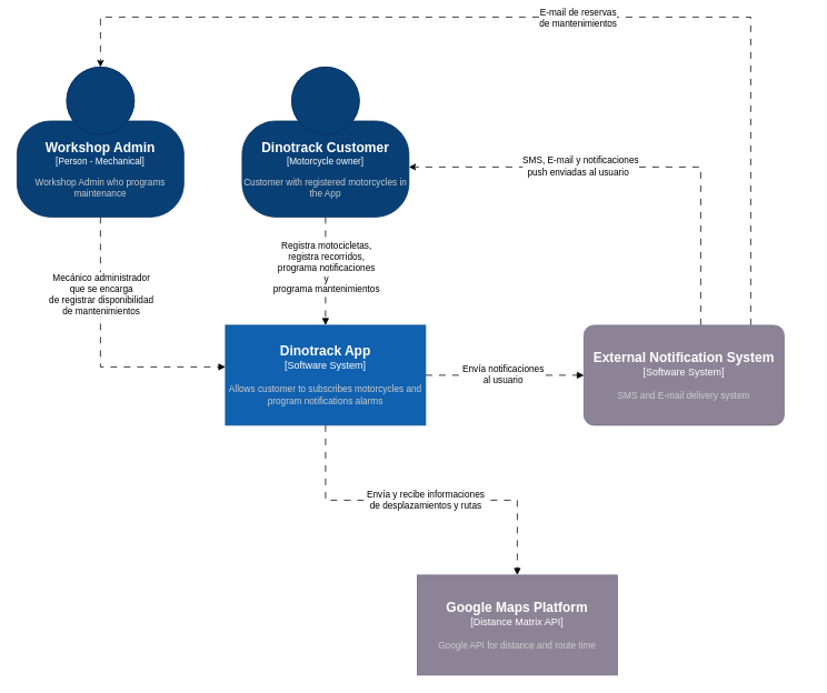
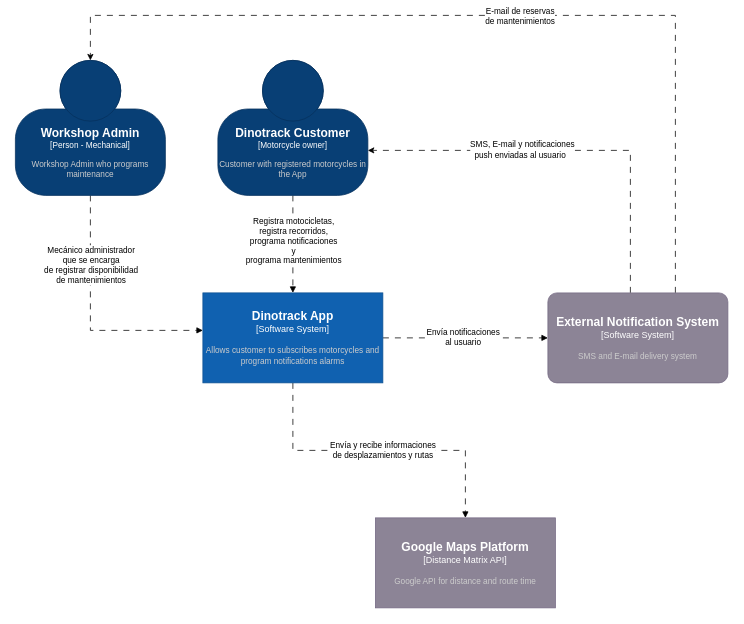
  <mxCell id="0" />
  <mxCell id="1" parent="0" />
  <mxCell id="2" style="edgeStyle=orthogonalEdgeStyle;rounded=0;orthogonalLoop=1;jettySize=auto;html=1;dashed=1;endArrow=block;endFill=1;dashPattern=8 8;" parent="1" source="4" target="9" edge="1"><mxGeometry relative="1" as="geometry" /></mxCell>
  <mxCell id="3" value="Registra motocicletas, &lt;br&gt;registra recorridos, &lt;br&gt;programa notificaciones &lt;br&gt;y &lt;br&gt;programa mantenimientos" style="edgeLabel;html=1;align=center;verticalAlign=middle;resizable=0;points=[];" parent="2" vertex="1" connectable="0"><mxGeometry x="-0.322" y="1" relative="1" as="geometry"><mxPoint x="-1" y="16" as="offset" /></mxGeometry></mxCell>
  <mxCell id="4" value="&lt;font style=&quot;font-size: 16px&quot;&gt;&lt;b&gt;Dinotrack Customer&lt;/b&gt;&lt;/font&gt;&lt;div&gt;[Motorcycle owner]&lt;/div&gt;&lt;br&gt;&lt;div&gt;&lt;font style=&quot;font-size: 11px&quot;&gt;&lt;font color=&quot;#cccccc&quot;&gt;Customer with registered motorcycles in the App  &lt;/font&gt;&lt;/div&gt;" style="html=1;fontSize=11;dashed=0;whiteSpace=wrap;fillColor=#083F75;strokeColor=#06315C;fontColor=#ffffff;shape=mxgraph.c4.person2;align=center;metaEdit=1;points=[[0.5,0,0],[1,0.5,0],[1,0.75,0],[0.75,1,0],[0.5,1,0],[0.25,1,0],[0,0.75,0],[0,0.5,0]];resizable=0;" parent="1" vertex="1"><mxGeometry x="290" y="80" width="200" height="180" as="geometry" /></mxCell>
  <mxCell id="5" style="edgeStyle=orthogonalEdgeStyle;rounded=0;orthogonalLoop=1;jettySize=auto;html=1;dashed=1;endArrow=block;endFill=1;dashPattern=8 8;" parent="1" source="9" target="15" edge="1"><mxGeometry relative="1" as="geometry" /></mxCell>
  <mxCell id="6" value="Envía notificaciones &lt;br&gt;al usuario" style="edgeLabel;html=1;align=center;verticalAlign=middle;resizable=0;points=[];" parent="5" vertex="1" connectable="0"><mxGeometry x="-0.033" y="2" relative="1" as="geometry"><mxPoint as="offset" /></mxGeometry></mxCell>
  <mxCell id="7" style="edgeStyle=orthogonalEdgeStyle;rounded=0;orthogonalLoop=1;jettySize=auto;html=1;dashed=1;endArrow=block;endFill=1;dashPattern=8 8;" parent="1" source="9" target="10" edge="1"><mxGeometry relative="1" as="geometry" /></mxCell>
  <mxCell id="8" value="Envía y recibe informaciones &lt;br&gt;de desplazamientos y rutas" style="edgeLabel;html=1;align=center;verticalAlign=middle;resizable=0;points=[];" parent="7" vertex="1" connectable="0"><mxGeometry x="0.021" y="1" relative="1" as="geometry"><mxPoint as="offset" /></mxGeometry></mxCell>
  <mxCell id="9" value="&lt;font style=&quot;font-size: 16px&quot;&gt;&lt;b&gt;Dinotrack App&lt;/b&gt;&lt;/font&gt;&lt;div&gt;[Software System]&lt;/div&gt;&lt;br&gt;&lt;div&gt;&lt;font style=&quot;font-size: 11px&quot;&gt;&lt;font color=&quot;#cccccc&quot;&gt;Allows customer to subscribes motorcycles and program notifications alarms&lt;/font&gt;&lt;/div&gt;" style="whiteSpace=wrap;html=1;labelBackgroundColor=none;fillColor=#1061B0;fontColor=#ffffff;align=center;arcSize=10;strokeColor=#0D5091;metaEdit=1;resizable=0;points=[[0.25,0,0],[0.5,0,0],[0.75,0,0],[1,0.25,0],[1,0.5,0],[1,0.75,0],[0.75,1,0],[0.5,1,0],[0.25,1,0],[0,0.75,0],[0,0.5,0],[0,0.25,0]];rounded=0;" parent="1" vertex="1"><mxGeometry x="270" y="390" width="240" height="120" as="geometry" /></mxCell>
  <mxCell id="10" value="&lt;font style=&quot;font-size: 16px&quot;&gt;&lt;b&gt;Google Maps Platform&lt;/b&gt;&lt;/font&gt;&lt;div&gt;[Distance Matrix API]&lt;/div&gt;&lt;br&gt;&lt;div&gt;&lt;font style=&quot;font-size: 11px&quot;&gt;&lt;font color=&quot;#cccccc&quot;&gt;Google API for distance and route time&lt;/font&gt;&lt;/div&gt;" style="whiteSpace=wrap;html=1;labelBackgroundColor=none;fillColor=#8C8496;fontColor=#ffffff;align=center;arcSize=10;strokeColor=#736782;metaEdit=1;resizable=0;points=[[0.25,0,0],[0.5,0,0],[0.75,0,0],[1,0.25,0],[1,0.5,0],[1,0.75,0],[0.75,1,0],[0.5,1,0],[0.25,1,0],[0,0.75,0],[0,0.5,0],[0,0.25,0]];rounded=0;" parent="1" vertex="1"><mxGeometry x="500" y="690" width="240" height="120" as="geometry" /></mxCell>
  <mxCell id="11" style="edgeStyle=orthogonalEdgeStyle;rounded=0;orthogonalLoop=1;jettySize=auto;html=1;dashed=1;dashPattern=8 8;" parent="1" source="15" target="4" edge="1"><mxGeometry relative="1" as="geometry"><Array as="points"><mxPoint x="840" y="200" /></Array></mxGeometry></mxCell>
  <mxCell id="12" value="SMS, E-mail y notificaciones &lt;br&gt;push enviadas al usuario&amp;nbsp;&amp;nbsp;" style="edgeLabel;html=1;align=center;verticalAlign=middle;resizable=0;points=[];" parent="11" vertex="1" connectable="0"><mxGeometry x="0.238" y="-2" relative="1" as="geometry"><mxPoint x="-1" as="offset" /></mxGeometry></mxCell>
  <mxCell id="13" style="edgeStyle=orthogonalEdgeStyle;rounded=0;orthogonalLoop=1;jettySize=auto;html=1;dashed=1;dashPattern=8 8;" edge="1" parent="1" source="15" target="18"><mxGeometry relative="1" as="geometry"><mxPoint x="900" y="370" as="sourcePoint" /><mxPoint x="130" y="60" as="targetPoint" /><Array as="points"><mxPoint x="900" y="20" /><mxPoint x="120" y="20" /></Array></mxGeometry></mxCell>
  <mxCell id="14" value="E-mail de reservas &lt;br&gt;de mantenimientos" style="edgeLabel;html=1;align=center;verticalAlign=middle;resizable=0;points=[];" vertex="1" connectable="0" parent="13"><mxGeometry x="-0.045" relative="1" as="geometry"><mxPoint as="offset" /></mxGeometry></mxCell>
- <mxCell id="15" value="&lt;font style=&quot;font-size: 16px&quot;&gt;&lt;b&gt;External Notification System&lt;/b&gt;&lt;/font&gt;&lt;div&gt;[Software System]&lt;/div&gt;&lt;br&gt;&lt;div&gt;&lt;font style=&quot;font-size: 11px&quot;&gt;&lt;font color=&quot;#cccccc&quot;&gt;SMS and E-mail delivery system &lt;/font&gt;&lt;/div&gt;" style="rounded=1;whiteSpace=wrap;html=1;labelBackgroundColor=none;fillColor=#8C8496;fontColor=#ffffff;align=center;arcSize=10;strokeColor=#736782;metaEdit=1;resizable=0;points=[[0.25,0,0],[0.5,0,0],[0.75,0,0],[1,0.25,0],[1,0.5,0],[1,0.75,0],[0.75,1,0],[0.5,1,0],[0.25,1,0],[0,0.75,0],[0,0.5,0],[0,0.25,0]];" parent="1" vertex="1"><mxGeometry x="700" y="390" width="240" height="120" as="geometry" /></mxCell>
+ <mxCell id="15" value="&lt;font style=&quot;font-size: 16px&quot;&gt;&lt;b&gt;External Notification System&lt;/b&gt;&lt;/font&gt;&lt;div&gt;[Software System]&lt;/div&gt;&lt;br&gt;&lt;div&gt;&lt;font style=&quot;font-size: 11px&quot;&gt;&lt;font color=&quot;#cccccc&quot;&gt;SMS and E-mail delivery system &lt;/font&gt;&lt;/div&gt;" style="rounded=1;whiteSpace=wrap;html=1;labelBackgroundColor=none;fillColor=#8C8496;fontColor=#ffffff;align=center;arcSize=10;strokeColor=#736782;metaEdit=1;resizable=0;points=[[0.25,0,0],[0.5,0,0],[0.75,0,0],[1,0.25,0],[1,0.5,0],[1,0.75,0],[0.75,1,0],[0.5,1,0],[0.25,1,0],[0,0.75,0],[0,0.5,0],[0,0.25,0]];" parent="1" vertex="1"><mxGeometry x="730" y="390" width="240" height="120" as="geometry" /></mxCell>
  <mxCell id="16" style="edgeStyle=orthogonalEdgeStyle;rounded=0;orthogonalLoop=1;jettySize=auto;html=1;dashed=1;dashPattern=8 8;endArrow=block;endFill=1;" edge="1" parent="1" source="18" target="9"><mxGeometry relative="1" as="geometry"><Array as="points"><mxPoint x="120" y="440" /></Array></mxGeometry></mxCell>
  <mxCell id="17" value="Mecánico administrador &lt;br&gt;que se encarga &lt;br&gt;de registrar disponibilidad &lt;br&gt;de mantenimientos" style="edgeLabel;html=1;align=center;verticalAlign=middle;resizable=0;points=[];" vertex="1" connectable="0" parent="16"><mxGeometry x="-0.201" y="1" relative="1" as="geometry"><mxPoint x="-1" y="-40" as="offset" /></mxGeometry></mxCell>
  <mxCell id="18" value="&lt;font style=&quot;font-size: 16px&quot;&gt;&lt;b&gt;Workshop Admin&lt;/b&gt;&lt;/font&gt;&lt;div&gt;[Person - Mechanical]&lt;/div&gt;&lt;br&gt;&lt;div&gt;&lt;font style=&quot;font-size: 11px&quot;&gt;&lt;font color=&quot;#cccccc&quot;&gt;Workshop Admin who programs maintenance&lt;/font&gt;&lt;/div&gt;" style="html=1;fontSize=11;dashed=0;whiteSpace=wrap;fillColor=#083F75;strokeColor=#06315C;fontColor=#ffffff;shape=mxgraph.c4.person2;align=center;metaEdit=1;points=[[0.5,0,0],[1,0.5,0],[1,0.75,0],[0.75,1,0],[0.5,1,0],[0.25,1,0],[0,0.75,0],[0,0.5,0]];resizable=0;" vertex="1" parent="1"><mxGeometry x="20" y="80" width="200" height="180" as="geometry" /></mxCell>
